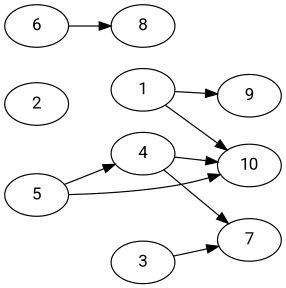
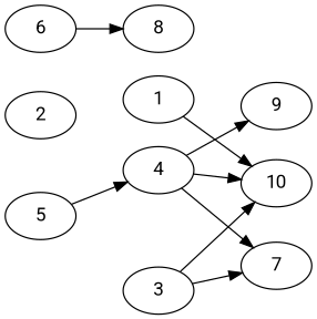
  digraph {
    fontname=Roboto
    rankdir=LR
    node [alpha=0.09 fontname=Roboto]
    edge [fontname=Roboto]
    1 [alpha=0.14 expect_size=51837952]
    9 [alpha=0.00 expect_size=33696768]
    10 [alpha=0.08 expect_size=52360192]
    2 [alpha=0.03 expect_size=44684288]
    3 [expect_size=49172480]
    7 [alpha=0.18 expect_size=9436160]
    4 [alpha=0.13 expect_size=23859200]
    5 [expect_size=16347136]
    6 [alpha=0.10 expect_size=22993920]
    8 [alpha=0.15 expect_size=37990400]
-   1 -> 9
+   4 -> 9
    1 -> 10
    3 -> 7
    4 -> 10
    4 -> 7
-   5 -> 10
+   3 -> 10
    5 -> 4
    6 -> 8
  }
